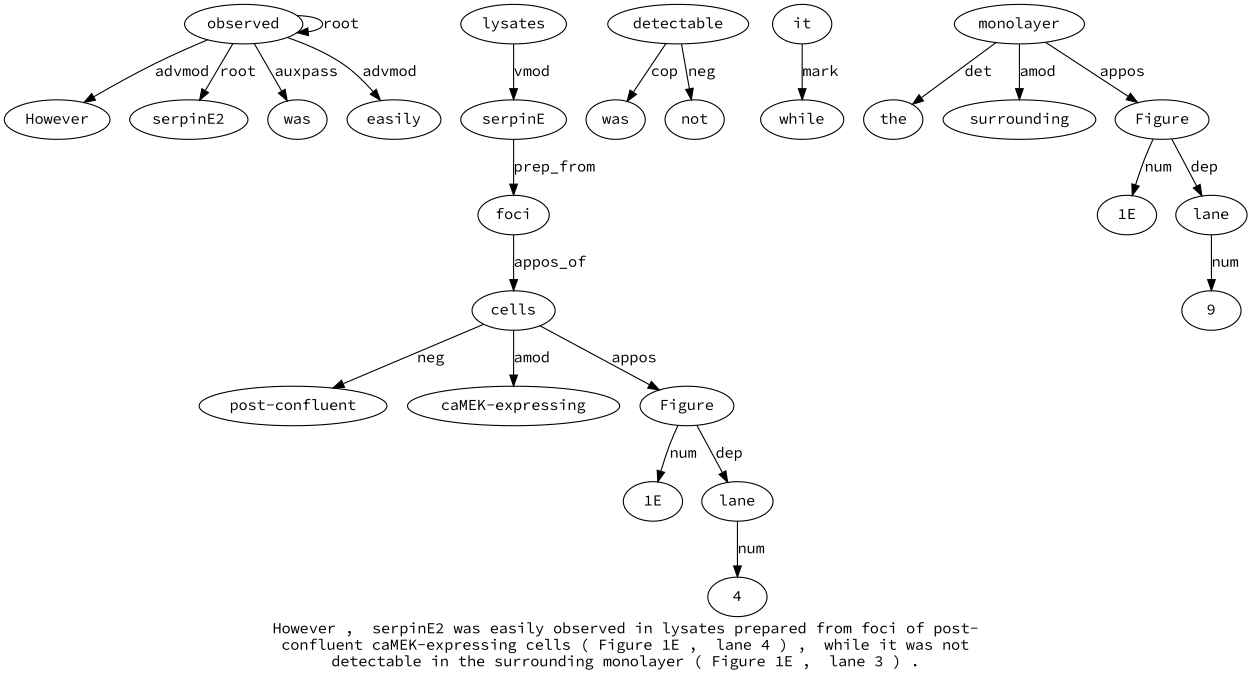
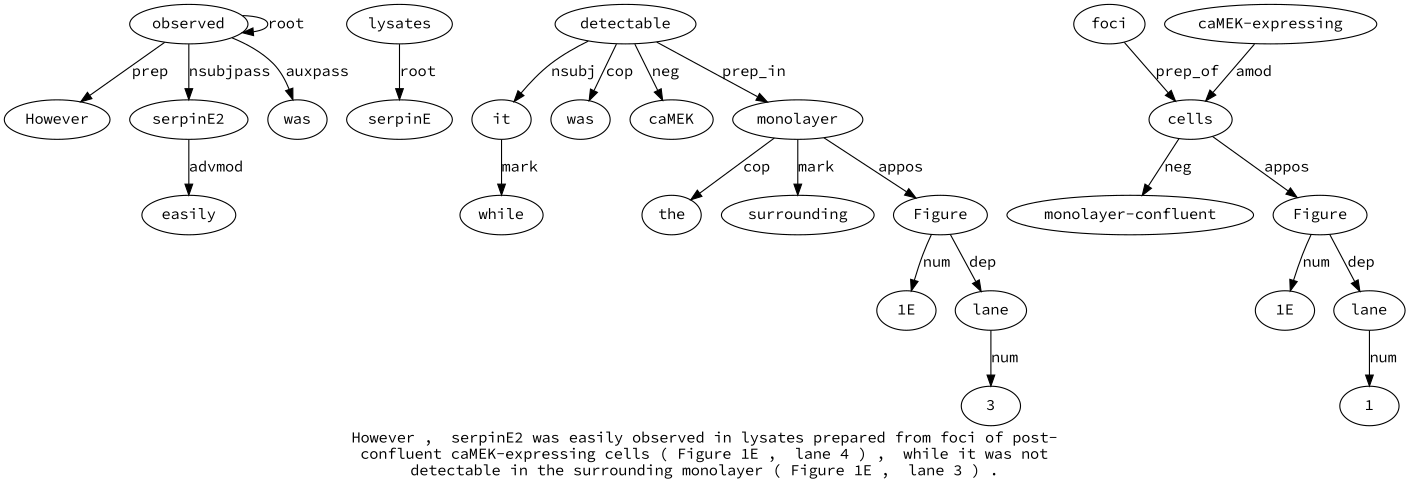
  digraph {
    fontname="Source Code Pro"
    label="However ,  serpinE2 was easily observed in lysates prepared from foci of post-\nconfluent caMEK-expressing cells ( Figure 1E ,  lane 4 ) ,  while it was not\ndetectable in the surrounding monolayer ( Figure 1E ,  lane 3 ) ."
    node [fillcolor=white fontname="Source Code Pro" style=filled]
    edge [fontname="Source Code Pro"]
    n1 [label=observed]
    n2 [label=However]
    n3 [label=serpinE2]
    n4 [label=was]
    n5 [label=easily]
    n6 [label=lysates]
    n7 [label=serpinE]
    n8 [label=detectable]
    n9 [label=it]
    n10 [label=was]
-   n11 [label=not]
+   n11 [label=caMEK]
    n12 [label=monolayer]
    n13 [label=foci]
    n14 [label=cells]
-   n15 [label="post-confluent"]
+   n15 [label="monolayer-confluent"]
    n16 [label="caMEK-expressing"]
    n17 [label=Figure]
    n18 [label="1E"]
    n19 [label=lane]
-   n20 [label=4]
+   n20 [label=1]
    n21 [label=while]
    n22 [label=the]
    n23 [label=surrounding]
    n24 [label=Figure]
    n25 [label="1E"]
    n26 [label=lane]
-   n27 [label=9]
+   n27 [label=3]
    n1 -> n1 [label=root]
-   n1 -> n2 [label=advmod]
-   n1 -> n3 [label=root]
+   n1 -> n2 [label=prep]
+   n1 -> n3 [label=nsubjpass]
    n1 -> n4 [label=auxpass]
-   n1 -> n5 [label=advmod]
-   n6 -> n7 [label=vmod]
-   n7 -> n13 [label=prep_from]
+   n3 -> n5 [label=advmod]
+   n6 -> n7 [label=root]
+   n8 -> n9 [label=nsubj]
    n8 -> n10 [label=cop]
    n8 -> n11 [label=neg]
+   n8 -> n12 [label=prep_in]
    n9 -> n21 [label=mark]
-   n12 -> n22 [label=det]
-   n12 -> n23 [label=amod]
+   n12 -> n22 [label=cop]
+   n12 -> n23 [label=mark]
    n12 -> n24 [label=appos]
-   n13 -> n14 [label=appos_of]
+   n13 -> n14 [label=prep_of]
    n14 -> n15 [label=neg]
-   n14 -> n16 [label=amod]
+   n16 -> n14 [label=amod]
    n14 -> n17 [label=appos]
    n17 -> n18 [label=num]
    n17 -> n19 [label=dep]
    n19 -> n20 [label=num]
    n24 -> n25 [label=num]
    n24 -> n26 [label=dep]
    n26 -> n27 [label=num]
  }
